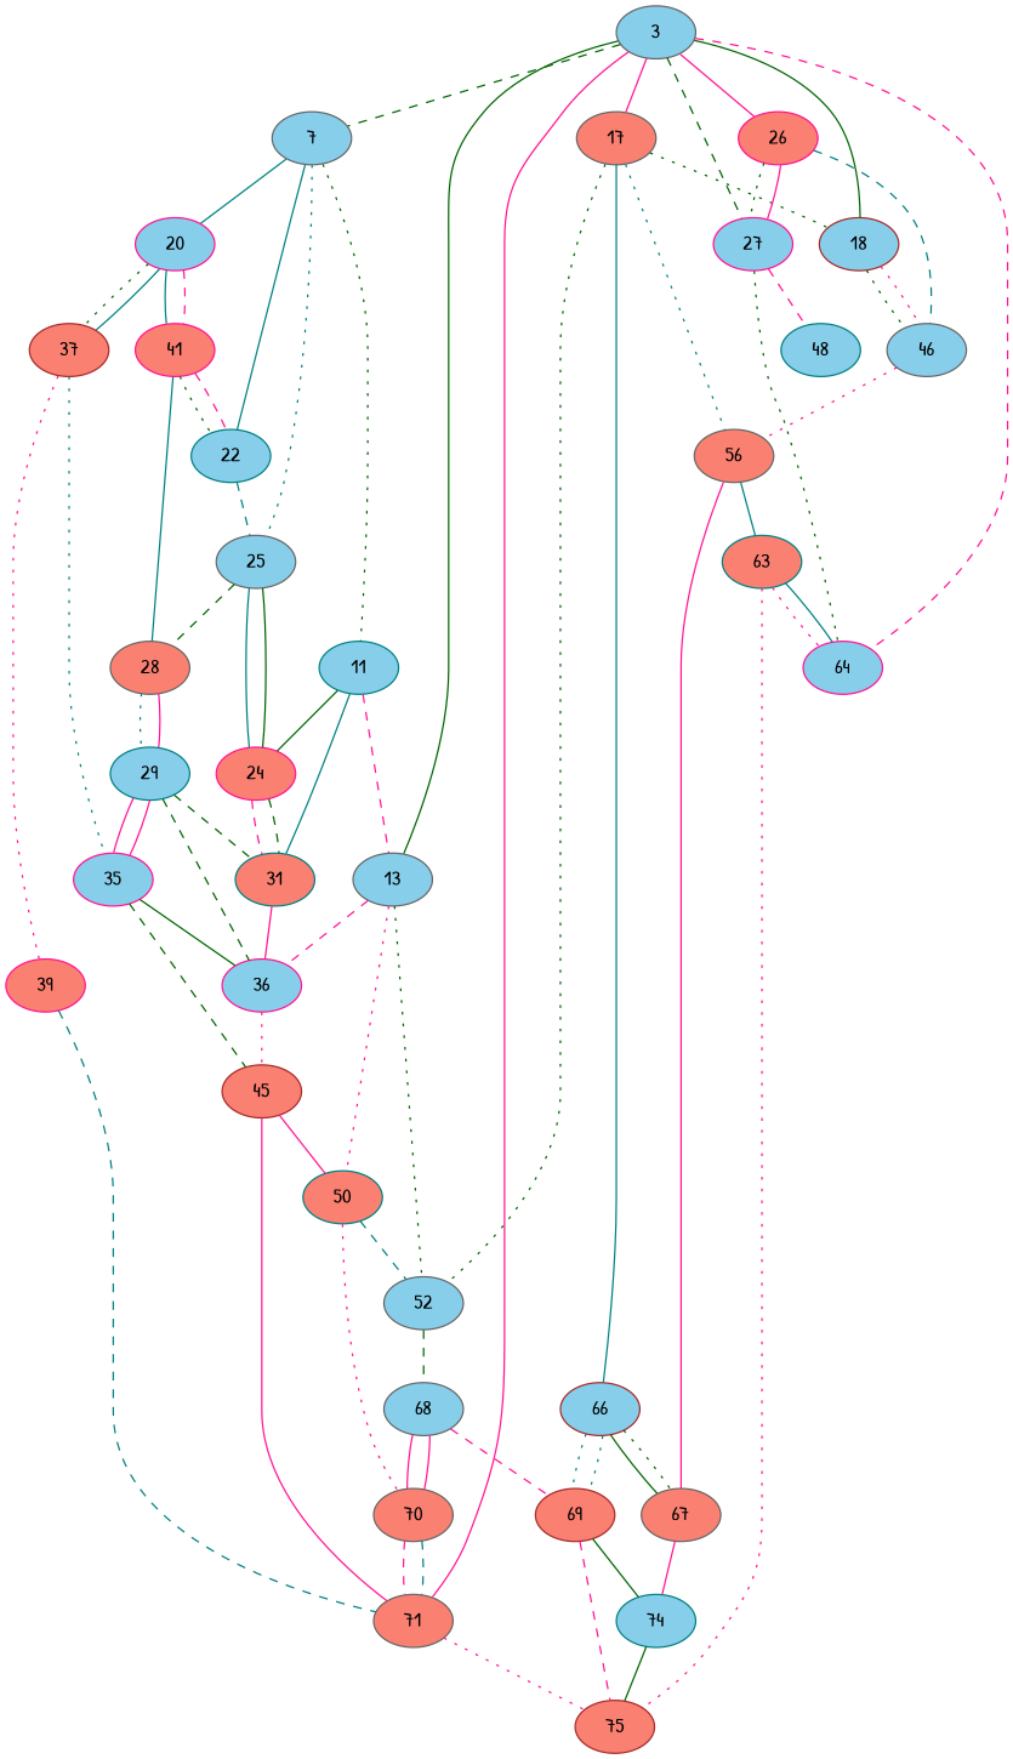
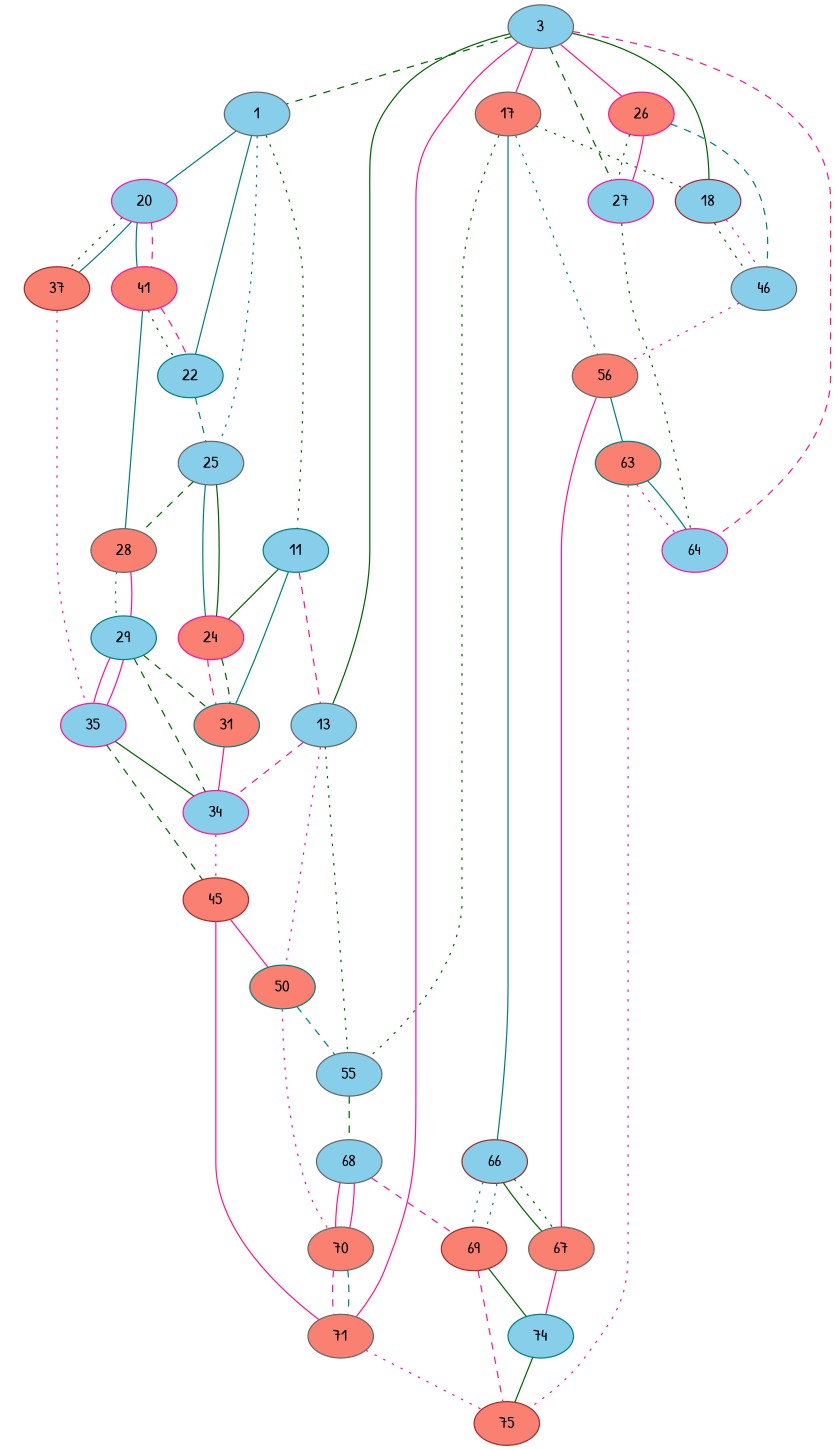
  graph {
    fontname="Patrick Hand"
    node [color=gray40 fillcolor=skyblue fontname="Patrick Hand" style=filled]
    edge [color=deeppink fontname="Patrick Hand" style=solid]
    3 [super="+65+4"]
-   7 [super="+16+8"]
+   7 [super="+16+8" label=1]
    13 [super="+38+14"]
    17 [fillcolor=salmon super="+54"]
    18 [color=brown]
    26 [color=deeppink fillcolor=salmon]
    27 [color=deeppink super="+49"]
    64 [color=deeppink]
    71 [fillcolor=salmon super="+73"]
    11 [color=teal super="+12"]
    20 [color=deeppink]
    22 [color=teal]
    n13 [label=25 super="+25"]
-   39 [color=deeppink fillcolor=salmon super="+72+40"]
-   36 [color=deeppink super="+37"]
+   36 [color=deeppink super="+37" label=34]
    50 [color=teal fillcolor=salmon super="+51"]
-   52 [super="+53"]
+   52 [super="+53" label=55]
    56 [fillcolor=salmon super="+61"]
    66 [color=brown]
    46 [super="+57+47"]
-   48 [color=teal]
    75 [color=brown fillcolor=salmon super="+77"]
    24 [color=deeppink fillcolor=salmon]
    31 [color=teal fillcolor=salmon super="+32"]
    n25 [color=deeppink fillcolor=salmon label=41]
    n26 [color=brown fillcolor=salmon label=37 super="+34"]
    28 [fillcolor=salmon]
    45 [color=brown fillcolor=salmon super="+59"]
    70 [fillcolor=salmon]
    68
    63 [color=teal fillcolor=salmon]
    67 [fillcolor=salmon]
    69 [color=brown fillcolor=salmon super="+76"]
    35 [color=deeppink super="+41"]
    29 [color=teal super="+30"]
    74 [color=teal]
    3 -- 7 [color=darkgreen style=dashed]
    3 -- 13 [color=darkgreen]
    3 -- 17
    3 -- 18 [color=darkgreen]
    3 -- 26
    3 -- 27 [color=darkgreen style=dashed]
    3 -- 64 [style=dashed]
    3 -- 71
    7 -- 11 [color=darkgreen style=dotted]
    7 -- 20 [color=teal]
    7 -- 22 [color=teal]
    7 -- n13 [color=teal style=dotted]
    13 -- 36 [style=dashed]
    13 -- 50 [style=dotted]
    13 -- 52 [color=darkgreen style=dotted]
    17 -- 18 [color=darkgreen style=dotted]
    17 -- 52 [color=darkgreen style=dotted]
    17 -- 56 [color=teal style=dotted]
    17 -- 66 [color=teal]
    18 -- 46 [color=darkgreen style=dotted]
    18 -- 46 [style=dotted]
    26 -- 27 [color=darkgreen style=dotted]
    26 -- 27
    26 -- 46 [color=teal style=dashed]
    27 -- 64 [color=darkgreen style=dotted]
-   27 -- 48 [style=dashed]
    71 -- 75 [style=dotted]
    11 -- 13 [style=dashed]
    11 -- 24 [color=darkgreen]
    11 -- 31 [color=teal]
    20 -- n25 [color=teal]
    20 -- n25 [style=dashed]
    20 -- n26 [color=darkgreen style=dotted]
    20 -- n26 [color=teal]
    22 -- n13 [color=teal style=dashed]
    n13 -- 24 [color=teal]
    n13 -- 24 [color=darkgreen]
    n13 -- 28 [color=darkgreen style=dashed]
-   39 -- 71 [color=teal style=dashed]
    36 -- 45 [style=dotted]
    50 -- 52 [color=teal style=dashed]
    50 -- 70 [style=dotted]
    52 -- 68 [color=darkgreen style=dashed]
    56 -- 63 [color=teal]
    56 -- 67
    66 -- 67 [color=darkgreen]
    66 -- 67 [color=darkgreen style=dotted]
    66 -- 69 [color=teal style=dotted]
    66 -- 69 [color=teal style=dotted]
    46 -- 56 [style=dotted]
    24 -- 31 [style=dashed]
    24 -- 31 [color=darkgreen style=dashed]
    31 -- 36
    n25 -- 22 [color=darkgreen style=dotted]
    n25 -- 22 [style=dashed]
    n25 -- 28 [color=teal]
-   n26 -- 39 [style=dotted]
-   n26 -- 35 [color=teal style=dotted]
+   n26 -- 35 [style=dotted]
    28 -- 29 [color=teal style=dotted]
    28 -- 29
    45 -- 71
    45 -- 50
    70 -- 71 [style=dashed]
    70 -- 71 [color=teal style=dashed]
    68 -- 70
    68 -- 70
    68 -- 69 [style=dashed]
    63 -- 64 [style=dotted]
    63 -- 64 [color=teal]
    63 -- 75 [style=dotted]
    67 -- 74
    69 -- 75 [style=dashed]
    69 -- 74 [color=darkgreen]
    35 -- 36 [color=darkgreen]
    35 -- 45 [color=darkgreen style=dashed]
    29 -- 36 [color=darkgreen style=dashed]
    29 -- 31 [color=darkgreen style=dashed]
    29 -- 35
    29 -- 35
    74 -- 75 [color=darkgreen]
  }
